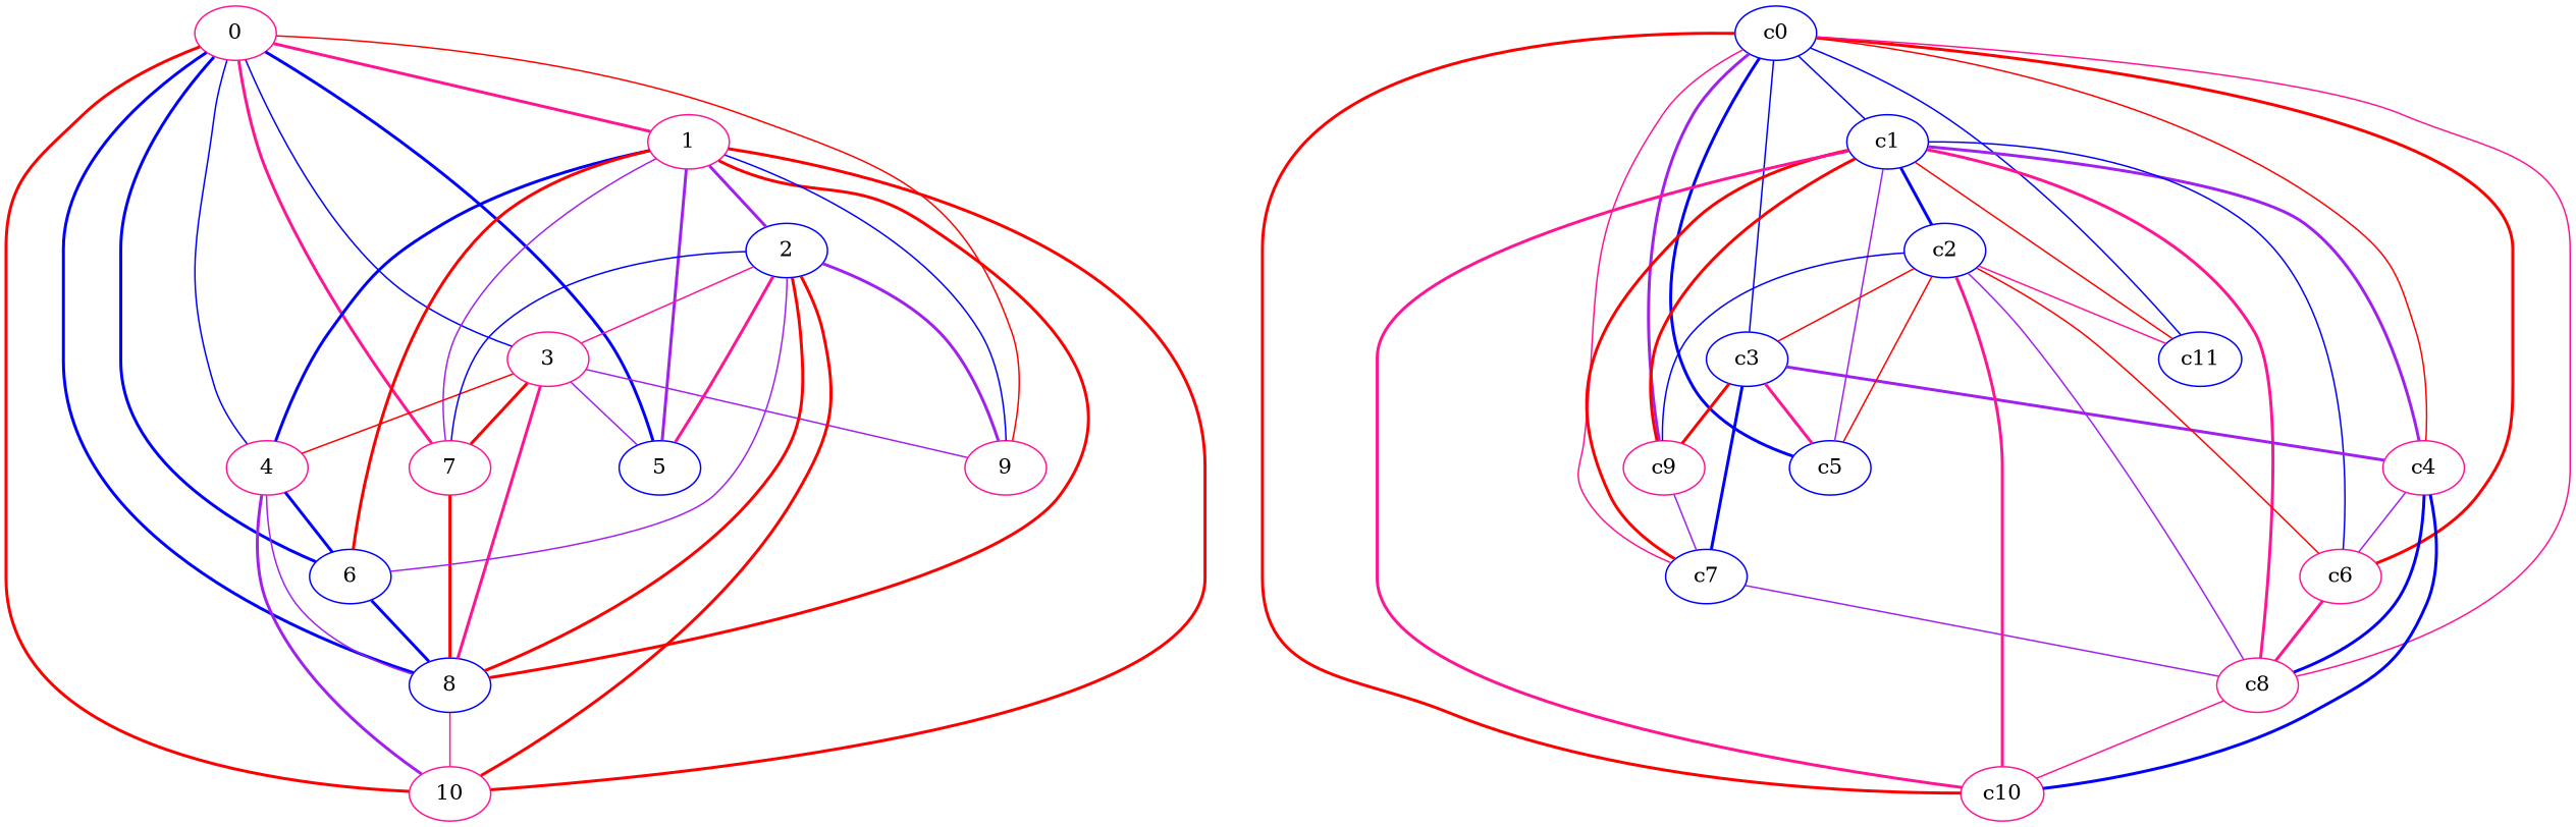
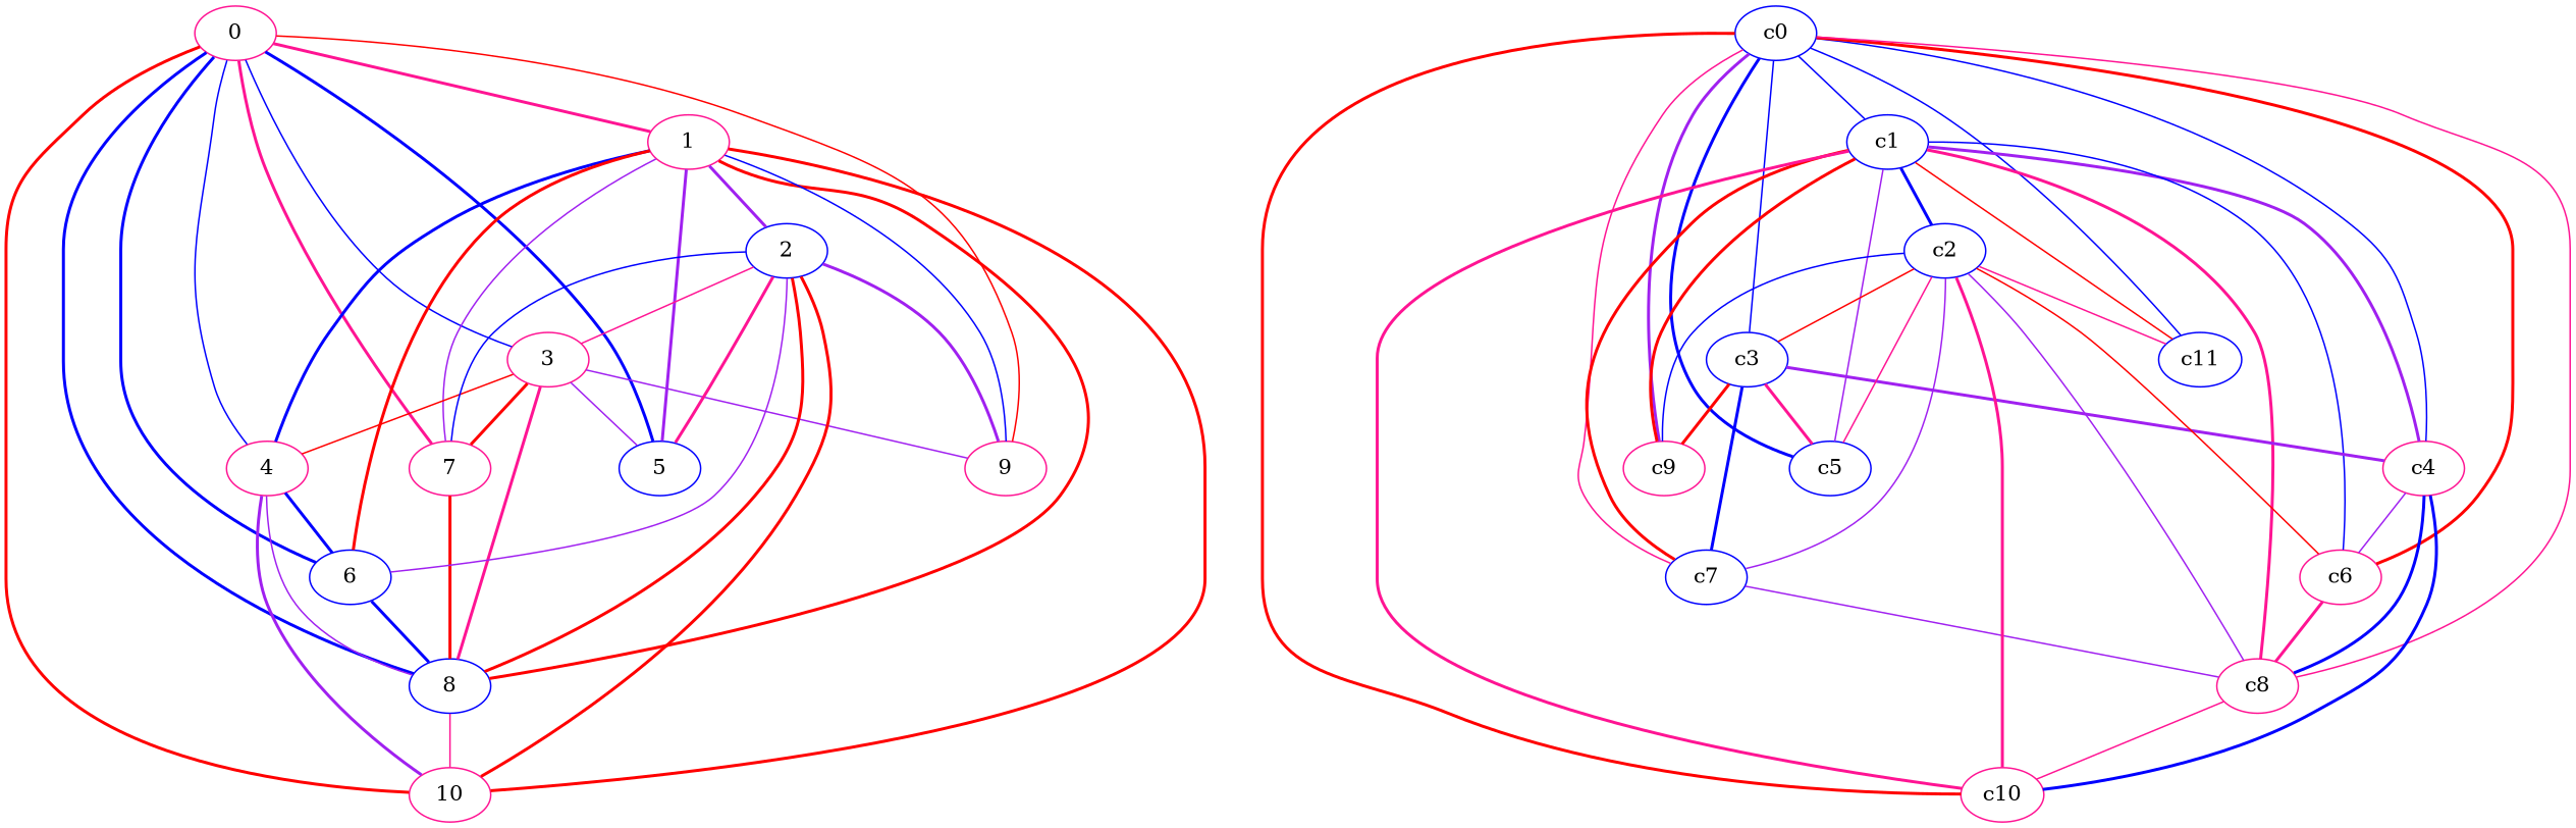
  graph {
    node [color=deeppink]
    edge [color=blue style=bold]
    n1 [label=0]
    n2 [label=1]
    n3 [label=3]
    n4 [label=4]
    n5 [color=blue label=5]
    n6 [color=blue label=6]
    n7 [label=7]
    n8 [color=blue label=8]
    n9 [label=9]
    n10 [label=10]
    n11 [color=blue label=2]
    c0 [color=blue]
    c1 [color=blue]
    c3 [color=blue]
    c4
    c5 [color=blue]
    c6
    c7 [color=blue]
    c8
    c9
    c10
    c11 [color=blue]
    c2 [color=blue]
    n1 -- n2 [color=deeppink]
    n1 -- n3 [style=solid]
    n1 -- n4 [style=solid]
    n1 -- n5
    n1 -- n6
    n1 -- n7 [color=deeppink]
    n1 -- n8
    n1 -- n9 [color=red style=solid]
    n1 -- n10 [color=red]
    n2 -- n4
    n2 -- n5 [color=purple]
    n2 -- n6 [color=red]
    n2 -- n7 [color=purple style=solid]
    n2 -- n8 [color=red]
    n2 -- n9 [style=solid]
    n2 -- n10 [color=red]
    n2 -- n11 [color=purple]
    n3 -- n4 [color=red style=solid]
    n3 -- n5 [color=purple style=solid]
    n3 -- n7 [color=red]
    n3 -- n8 [color=deeppink]
    n3 -- n9 [color=purple style=solid]
    n4 -- n6
    n4 -- n8 [color=purple style=solid]
    n4 -- n10 [color=purple]
    n6 -- n8
    n7 -- n8 [color=red]
    n8 -- n10 [color=deeppink style=solid]
    n11 -- n3 [color=deeppink style=solid]
    n11 -- n5 [color=deeppink]
    n11 -- n6 [color=purple style=solid]
    n11 -- n7 [style=solid]
    n11 -- n8 [color=red]
    n11 -- n9 [color=purple]
    n11 -- n10 [color=red]
    c0 -- c1 [style=solid]
    c0 -- c3 [style=solid]
-   c0 -- c4 [color=red style=solid]
+   c0 -- c4 [style=solid]
    c0 -- c5
    c0 -- c6 [color=red]
    c0 -- c7 [color=deeppink style=solid]
    c0 -- c8 [color=deeppink style=solid]
    c0 -- c9 [color=purple]
    c0 -- c10 [color=red]
    c0 -- c11 [style=solid]
    c1 -- c4 [color=purple]
    c1 -- c5 [color=purple style=solid]
    c1 -- c6 [style=solid]
    c1 -- c7 [color=red]
    c1 -- c8 [color=deeppink]
    c1 -- c9 [color=red]
    c1 -- c10 [color=deeppink]
    c1 -- c11 [color=red style=solid]
    c1 -- c2
    c3 -- c4 [color=purple]
    c3 -- c5 [color=deeppink]
    c3 -- c7
    c3 -- c9 [color=red]
    c4 -- c6 [color=purple style=solid]
    c4 -- c8
    c4 -- c10
    c6 -- c8 [color=deeppink]
    c7 -- c8 [color=purple style=solid]
    c8 -- c10 [color=deeppink style=solid]
    c2 -- c3 [color=red style=solid]
-   c2 -- c5 [color=red style=solid]
+   c2 -- c5 [color=deeppink style=solid]
    c2 -- c6 [color=red style=solid]
-   c9 -- c7 [color=purple style=solid]
+   c2 -- c7 [color=purple style=solid]
    c2 -- c8 [color=purple style=solid]
    c2 -- c9 [style=solid]
    c2 -- c10 [color=deeppink]
    c2 -- c11 [color=deeppink style=solid]
  }
